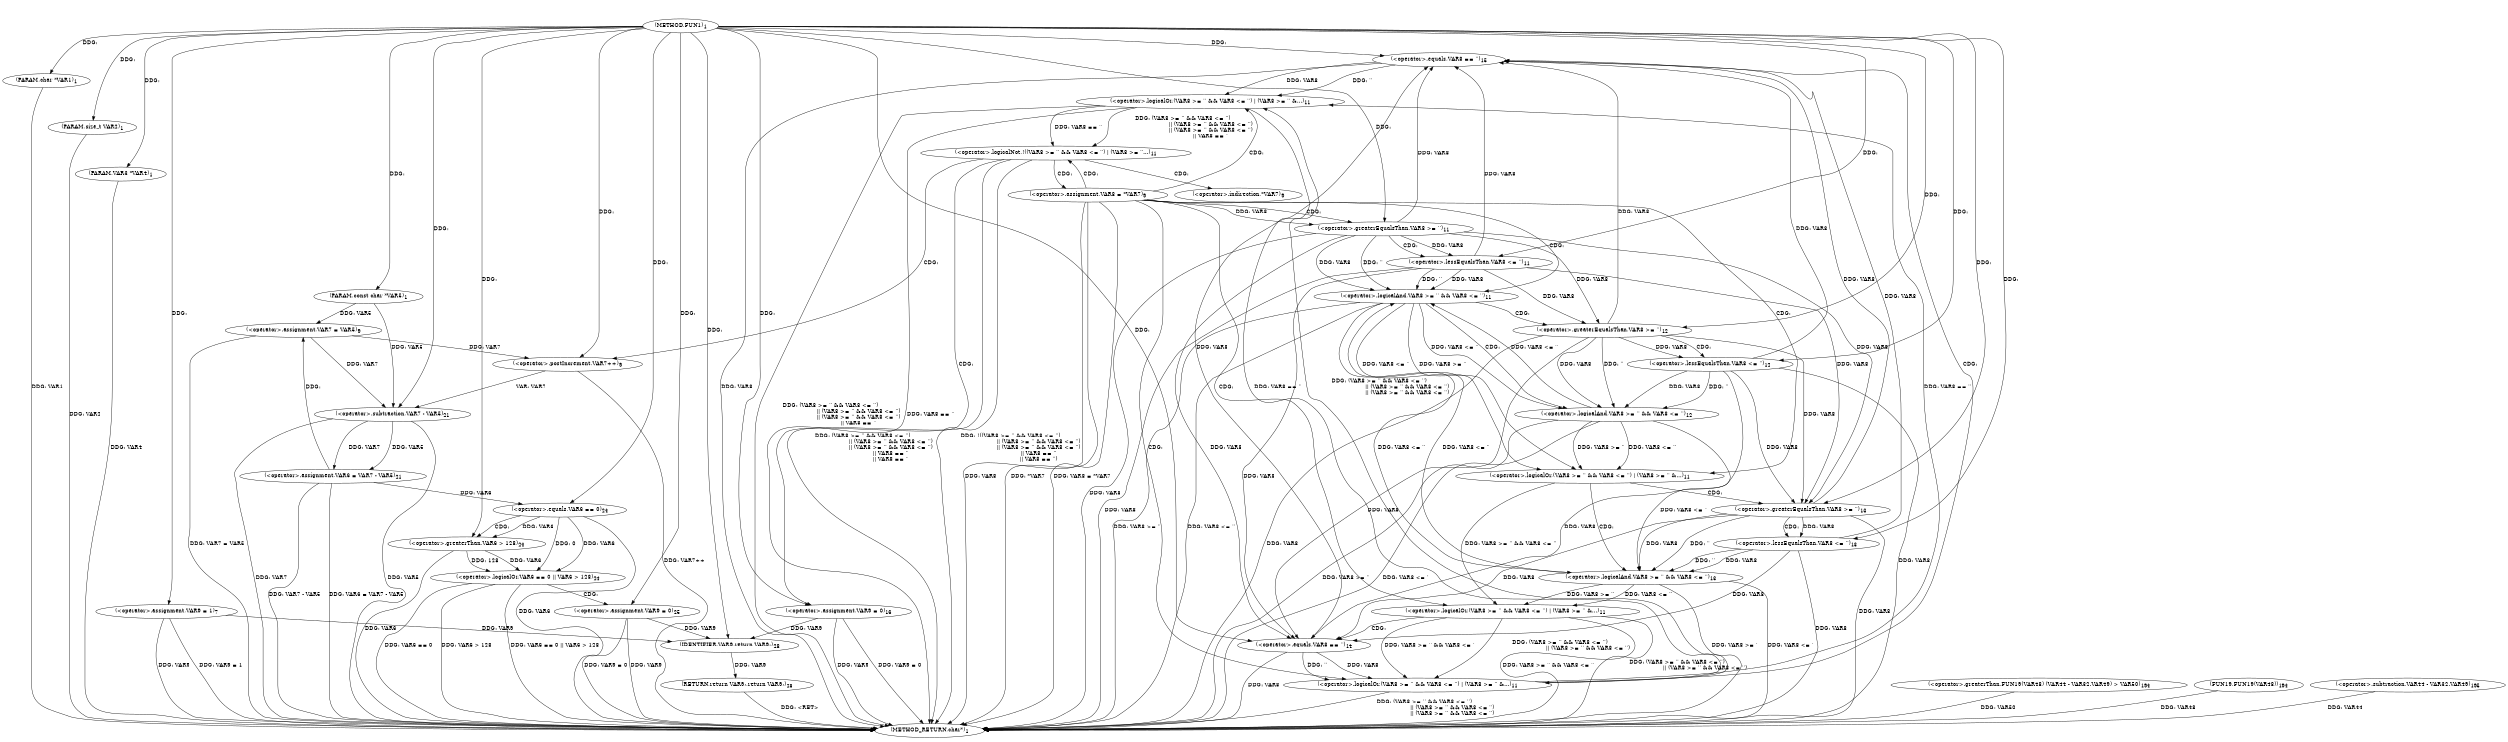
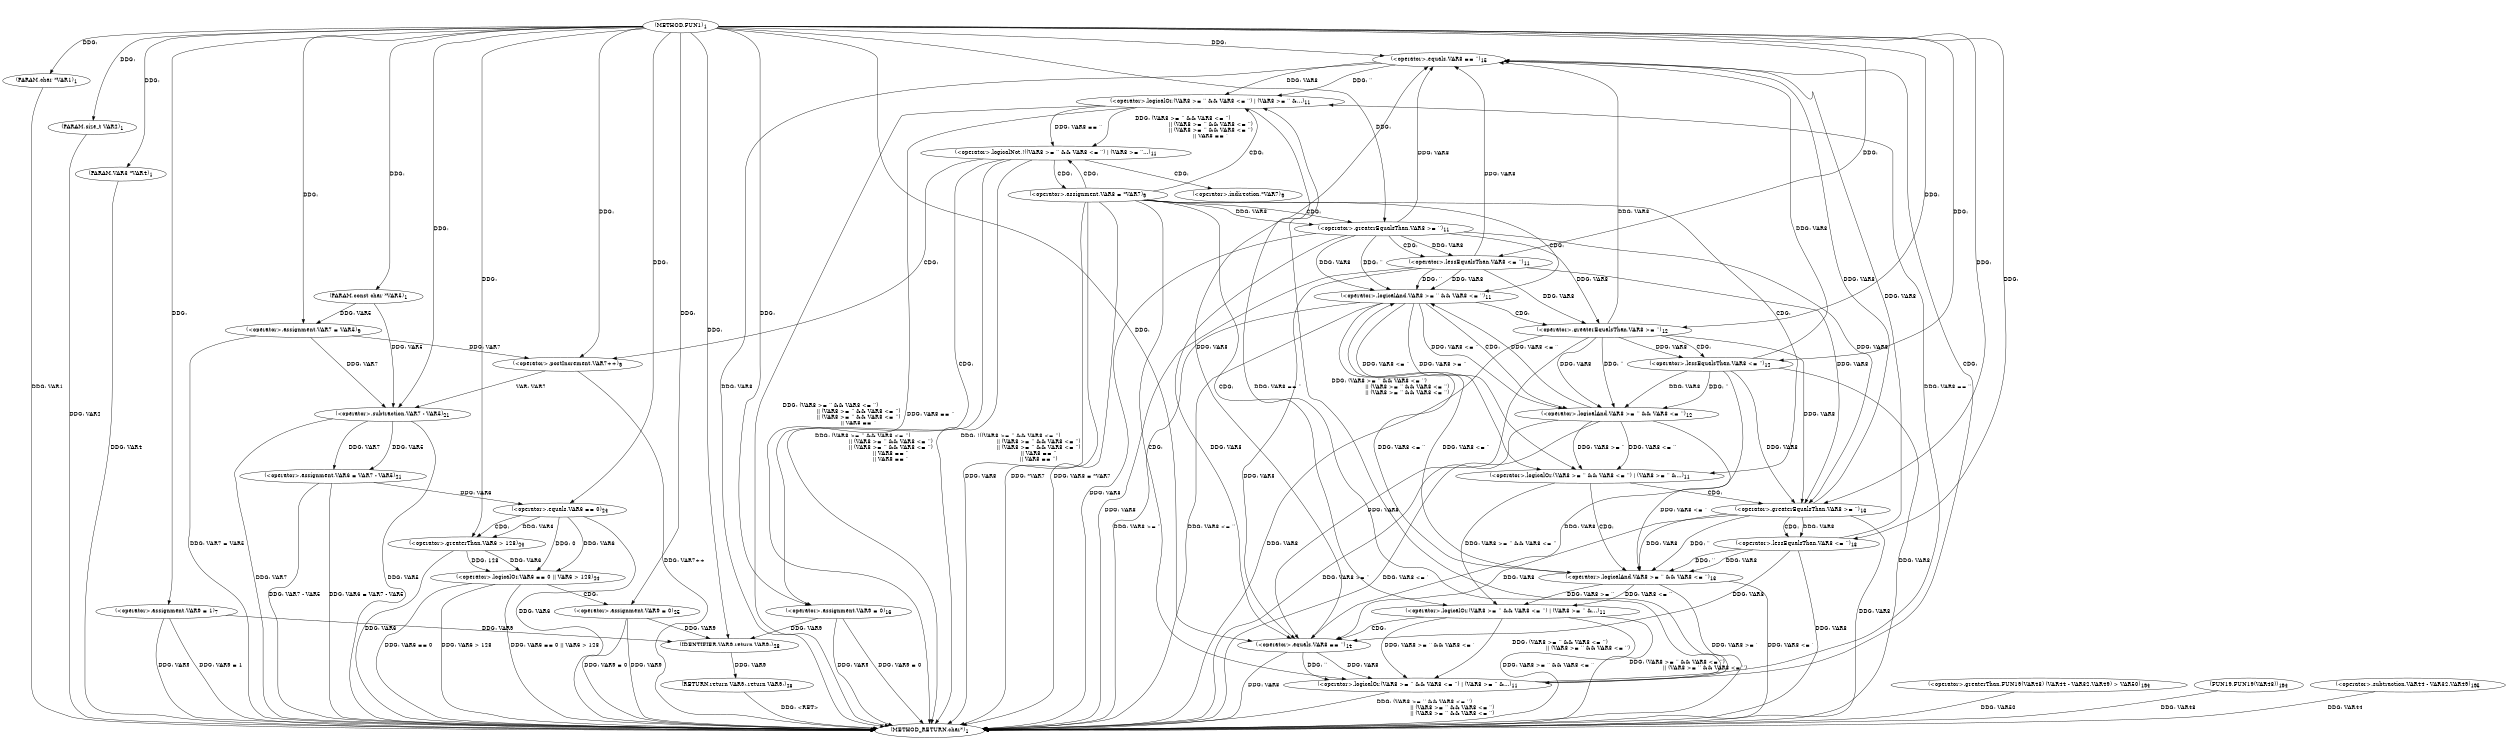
  digraph {
    n1 [label=<(METHOD,FUN1)<SUB>1</SUB>>]
    n2 [label=<(PARAM,char *VAR1)<SUB>1</SUB>>]
    n3 [label=<(PARAM,size_t VAR2)<SUB>1</SUB>>]
    n4 [label=<(PARAM,VAR3 *VAR4)<SUB>1</SUB>>]
    n5 [label=<(PARAM,const char *VAR5)<SUB>1</SUB>>]
    n6 [label=<(&lt;operator&gt;.assignment,VAR9 = 1)<SUB>7</SUB>>]
    n7 [label=<(&lt;operator&gt;.postIncrement,VAR7++)<SUB>9</SUB>>]
    n8 [label=<(IDENTIFIER,VAR9,return VAR9;)<SUB>28</SUB>>]
    n9 [label=<(&lt;operator&gt;.assignment,VAR7 = VAR5)<SUB>9</SUB>>]
    n10 [label=<(&lt;operator&gt;.subtraction,VAR7 - VAR5)<SUB>21</SUB>>]
    n11 [label=<(&lt;operator&gt;.assignment,VAR9 = 0)<SUB>25</SUB>>]
    n12 [label=<(&lt;operator&gt;.equals,VAR6 == 0)<SUB>24</SUB>>]
    n13 [label=<(&lt;operator&gt;.greaterThan,VAR6 &gt; 128)<SUB>24</SUB>>]
    n14 [label=<(&lt;operator&gt;.assignment,VAR9 = 0)<SUB>16</SUB>>]
    n15 [label=<(&lt;operator&gt;.equals,VAR8 == '')<SUB>15</SUB>>]
    n16 [label=<(&lt;operator&gt;.equals,VAR8 == '')<SUB>14</SUB>>]
    n17 [label=<(&lt;operator&gt;.greaterEqualsThan,VAR8 &gt;= '')<SUB>13</SUB>>]
    n18 [label=<(&lt;operator&gt;.lessEqualsThan,VAR8 &lt;= '')<SUB>13</SUB>>]
    n19 [label=<(&lt;operator&gt;.greaterEqualsThan,VAR8 &gt;= '')<SUB>11</SUB>>]
    n20 [label=<(&lt;operator&gt;.lessEqualsThan,VAR8 &lt;= '')<SUB>11</SUB>>]
    n21 [label=<(&lt;operator&gt;.greaterEqualsThan,VAR8 &gt;= '')<SUB>12</SUB>>]
    n22 [label=<(&lt;operator&gt;.lessEqualsThan,VAR8 &lt;= '')<SUB>12</SUB>>]
    n23 [label=<(METHOD_RETURN,char*)<SUB>1</SUB>>]
    n24 [label=<(RETURN,return VAR9;,return VAR9;)<SUB>28</SUB>>]
    n25 [label=<(&lt;operator&gt;.assignment,VAR6 = VAR7 - VAR5)<SUB>21</SUB>>]
    n26 [label=<(&lt;operator&gt;.logicalOr,VAR6 == 0 || VAR6 &gt; 128)<SUB>24</SUB>>]
    n27 [label=<(&lt;operator&gt;.logicalOr,(VAR8 &gt;= '' &amp;&amp; VAR8 &lt;= '') | (VAR8 &gt;= '' &amp;...)<SUB>11</SUB>>]
    n28 [label=<(&lt;operator&gt;.logicalOr,(VAR8 &gt;= '' &amp;&amp; VAR8 &lt;= '') | (VAR8 &gt;= '' &amp;...)<SUB>11</SUB>>]
    n29 [label=<(&lt;operator&gt;.logicalAnd,VAR8 &gt;= '' &amp;&amp; VAR8 &lt;= '')<SUB>13</SUB>>]
    n30 [label=<(&lt;operator&gt;.logicalAnd,VAR8 &gt;= '' &amp;&amp; VAR8 &lt;= '')<SUB>11</SUB>>]
    n31 [label=<(&lt;operator&gt;.logicalAnd,VAR8 &gt;= '' &amp;&amp; VAR8 &lt;= '')<SUB>12</SUB>>]
    n32 [label=<(&lt;operator&gt;.greaterThan,FUN19(VAR48) 						(VAR44 - VAR32.VAR49) &gt; VAR50)<SUB>194</SUB>>]
    n33 [label=<(&lt;operator&gt;.assignment,VAR8 = *VAR7)<SUB>9</SUB>>]
    n34 [label=<(&lt;operator&gt;.logicalNot,!((VAR8 &gt;= '' &amp;&amp; VAR8 &lt;= '') | (VAR8 &gt;= ''...)<SUB>11</SUB>>]
    n35 [label=<(&lt;operator&gt;.logicalOr,(VAR8 &gt;= '' &amp;&amp; VAR8 &lt;= '') | (VAR8 &gt;= '' &amp;...)<SUB>11</SUB>>]
    n36 [label=<(&lt;operator&gt;.logicalOr,(VAR8 &gt;= '' &amp;&amp; VAR8 &lt;= '') | (VAR8 &gt;= '' &amp;...)<SUB>11</SUB>>]
    n37 [label=<(&lt;operator&gt;.indirection,*VAR7)<SUB>9</SUB>>]
    n38 [label=<(FUN19,FUN19(VAR48))<SUB>194</SUB>>]
    n39 [label=<(&lt;operator&gt;.subtraction,VAR44 - VAR32.VAR49)<SUB>195</SUB>>]
    n1 -> n2 [label="DDG: "]
    n1 -> n3 [label="DDG: "]
    n1 -> n4 [label="DDG: "]
    n1 -> n5 [label="DDG: "]
    n1 -> n6 [label="DDG: "]
    n1 -> n7 [label="DDG: "]
    n1 -> n8 [label="DDG: "]
-   n25 -> n9 [label="DDG: "]
+   n1 -> n9 [label="DDG: "]
    n1 -> n10 [label="DDG: "]
    n1 -> n11 [label="DDG: "]
    n1 -> n12 [label="DDG: "]
    n1 -> n13 [label="DDG: "]
    n1 -> n14 [label="DDG: "]
    n1 -> n15 [label="DDG: "]
    n1 -> n16 [label="DDG: "]
    n1 -> n17 [label="DDG: "]
    n1 -> n18 [label="DDG: "]
    n1 -> n19 [label="DDG: "]
    n1 -> n20 [label="DDG: "]
    n1 -> n21 [label="DDG: "]
    n1 -> n22 [label="DDG: "]
    n2 -> n23 [label="DDG: VAR1"]
    n3 -> n23 [label="DDG: VAR2"]
    n4 -> n23 [label="DDG: VAR4"]
    n5 -> n9 [label="DDG: VAR5"]
    n5 -> n10 [label="DDG: VAR5"]
    n6 -> n8 [label="DDG: VAR9"]
    n6 -> n23 [label="DDG: VAR9"]
    n6 -> n23 [label="DDG: VAR9 = 1"]
    n7 -> n10 [label="VAR: VAR7"]
    n7 -> n23 [label="DDG: VAR7++"]
    n8 -> n24 [label="DDG: VAR9"]
    n9 -> n7 [label="DDG: VAR7"]
    n9 -> n10 [label="DDG: VAR7"]
    n9 -> n23 [label="DDG: VAR7 = VAR5"]
    n10 -> n23 [label="DDG: VAR7"]
    n10 -> n23 [label="DDG: VAR5"]
    n10 -> n25 [label="DDG: VAR7"]
    n10 -> n25 [label="DDG: VAR5"]
    n11 -> n8 [label="DDG: VAR9"]
    n11 -> n23 [label="DDG: VAR9"]
    n11 -> n23 [label="DDG: VAR9 = 0"]
    n12 -> n13 [label="DDG: VAR6"]
    n12 -> n13 [label="CDG: "]
    n12 -> n23 [label="DDG: VAR6"]
    n12 -> n26 [label="DDG: VAR6"]
    n12 -> n26 [label="DDG: 0"]
    n13 -> n23 [label="DDG: VAR6"]
    n13 -> n26 [label="DDG: VAR6"]
    n13 -> n26 [label="DDG: 128"]
    n14 -> n8 [label="DDG: VAR9"]
    n14 -> n23 [label="DDG: VAR9"]
    n14 -> n23 [label="DDG: VAR9 = 0"]
    n15 -> n23 [label="DDG: VAR8"]
    n15 -> n27 [label="DDG: VAR8"]
    n15 -> n27 [label="DDG: ''"]
    n16 -> n15 [label="DDG: VAR8"]
    n16 -> n23 [label="DDG: VAR8"]
    n16 -> n28 [label="DDG: VAR8"]
    n16 -> n28 [label="DDG: ''"]
    n17 -> n15 [label="DDG: VAR8"]
    n17 -> n16 [label="DDG: VAR8"]
    n17 -> n18 [label="DDG: VAR8"]
    n17 -> n18 [label="CDG: "]
    n17 -> n23 [label="DDG: VAR8"]
    n17 -> n29 [label="DDG: VAR8"]
    n17 -> n29 [label="DDG: ''"]
    n18 -> n15 [label="DDG: VAR8"]
    n18 -> n16 [label="DDG: VAR8"]
    n18 -> n23 [label="DDG: VAR8"]
    n18 -> n29 [label="DDG: VAR8"]
    n18 -> n29 [label="DDG: ''"]
    n19 -> n15 [label="DDG: VAR8"]
    n19 -> n16 [label="DDG: VAR8"]
    n19 -> n17 [label="DDG: VAR8"]
    n19 -> n20 [label="DDG: VAR8"]
    n19 -> n20 [label="CDG: "]
    n19 -> n21 [label="DDG: VAR8"]
    n19 -> n23 [label="DDG: VAR8"]
    n19 -> n30 [label="DDG: VAR8"]
    n19 -> n30 [label="DDG: ''"]
    n20 -> n15 [label="DDG: VAR8"]
    n20 -> n16 [label="DDG: VAR8"]
    n20 -> n17 [label="DDG: VAR8"]
    n20 -> n21 [label="DDG: VAR8"]
    n20 -> n23 [label="DDG: VAR8"]
    n20 -> n30 [label="DDG: VAR8"]
    n20 -> n30 [label="DDG: ''"]
    n21 -> n15 [label="DDG: VAR8"]
    n21 -> n16 [label="DDG: VAR8"]
    n21 -> n17 [label="DDG: VAR8"]
    n21 -> n22 [label="DDG: VAR8"]
    n21 -> n22 [label="CDG: "]
    n21 -> n23 [label="DDG: VAR8"]
    n21 -> n31 [label="DDG: VAR8"]
    n21 -> n31 [label="DDG: ''"]
    n22 -> n15 [label="DDG: VAR8"]
    n22 -> n16 [label="DDG: VAR8"]
    n22 -> n17 [label="DDG: VAR8"]
    n22 -> n23 [label="DDG: VAR8"]
    n22 -> n31 [label="DDG: VAR8"]
    n22 -> n31 [label="DDG: ''"]
    n24 -> n23 [label="DDG: &lt;RET&gt;"]
    n25 -> n12 [label="DDG: VAR6"]
    n25 -> n23 [label="DDG: VAR7 - VAR5"]
    n25 -> n23 [label="DDG: VAR6 = VAR7 - VAR5"]
    n26 -> n11 [label="CDG: "]
    n26 -> n23 [label="DDG: VAR6 == 0"]
    n26 -> n23 [label="DDG: VAR6 &gt; 128"]
    n26 -> n23 [label="DDG: VAR6 == 0 || VAR6 &gt; 128"]
    n27 -> n23 [label="DDG: (VAR8 &gt;= '' &amp;&amp; VAR8 &lt;= '')\n				|| (VAR8 &gt;= '' &amp;&amp; VAR8 &lt;= '')\n				|| (VAR8 &gt;= '' &amp;&amp; VAR8 &lt;= '')\n				|| VAR8 == ''"]
    n27 -> n23 [label="DDG: VAR8 == ''"]
    n27 -> n28 [label="DDG: VAR8 == ''"]
    n27 -> n34 [label="DDG: (VAR8 &gt;= '' &amp;&amp; VAR8 &lt;= '')\n				|| (VAR8 &gt;= '' &amp;&amp; VAR8 &lt;= '')\n				|| (VAR8 &gt;= '' &amp;&amp; VAR8 &lt;= '')\n				|| VAR8 == ''"]
    n27 -> n34 [label="DDG: VAR8 == ''"]
    n28 -> n15 [label="CDG: "]
    n28 -> n23 [label="DDG: (VAR8 &gt;= '' &amp;&amp; VAR8 &lt;= '')\n				|| (VAR8 &gt;= '' &amp;&amp; VAR8 &lt;= '')\n				|| (VAR8 &gt;= '' &amp;&amp; VAR8 &lt;= '')"]
    n28 -> n27 [label="DDG: (VAR8 &gt;= '' &amp;&amp; VAR8 &lt;= '')\n				|| (VAR8 &gt;= '' &amp;&amp; VAR8 &lt;= '')\n				|| (VAR8 &gt;= '' &amp;&amp; VAR8 &lt;= '')"]
    n28 -> n27 [label="DDG: VAR8 == ''"]
    n29 -> n23 [label="DDG: VAR8 &gt;= ''"]
    n29 -> n23 [label="DDG: VAR8 &lt;= ''"]
    n29 -> n30 [label="DDG: VAR8 &lt;= ''"]
    n29 -> n35 [label="DDG: VAR8 &gt;= ''"]
    n29 -> n35 [label="DDG: VAR8 &lt;= ''"]
    n30 -> n21 [label="CDG: "]
    n30 -> n23 [label="DDG: VAR8 &gt;= ''"]
    n30 -> n23 [label="DDG: VAR8 &lt;= ''"]
    n30 -> n29 [label="DDG: VAR8 &lt;= ''"]
    n30 -> n31 [label="DDG: VAR8 &lt;= ''"]
    n30 -> n31 [label="CDG: "]
    n30 -> n36 [label="DDG: VAR8 &gt;= ''"]
    n30 -> n36 [label="DDG: VAR8 &lt;= ''"]
    n31 -> n23 [label="DDG: VAR8 &gt;= ''"]
    n31 -> n23 [label="DDG: VAR8 &lt;= ''"]
    n31 -> n29 [label="DDG: VAR8 &lt;= ''"]
    n31 -> n30 [label="DDG: VAR8 &lt;= ''"]
    n31 -> n36 [label="DDG: VAR8 &gt;= ''"]
    n31 -> n36 [label="DDG: VAR8 &lt;= ''"]
    n32 -> n23 [label="DDG: VAR50"]
    n33 -> n19 [label="DDG: VAR8"]
    n33 -> n19 [label="CDG: "]
    n33 -> n23 [label="DDG: VAR8"]
    n33 -> n23 [label="DDG: *VAR7"]
    n33 -> n23 [label="DDG: VAR8 = *VAR7"]
    n33 -> n27 [label="CDG: "]
    n33 -> n28 [label="CDG: "]
    n33 -> n30 [label="CDG: "]
    n33 -> n34 [label="CDG: "]
    n33 -> n35 [label="CDG: "]
    n33 -> n36 [label="CDG: "]
    n34 -> n7 [label="CDG: "]
    n34 -> n14 [label="CDG: "]
    n34 -> n23 [label="DDG: (VAR8 &gt;= '' &amp;&amp; VAR8 &lt;= '')\n				|| (VAR8 &gt;= '' &amp;&amp; VAR8 &lt;= '')\n				|| (VAR8 &gt;= '' &amp;&amp; VAR8 &lt;= '')\n				|| VAR8 == ''\n				|| VAR8 == ''"]
    n34 -> n23 [label="DDG: !((VAR8 &gt;= '' &amp;&amp; VAR8 &lt;= '')\n				|| (VAR8 &gt;= '' &amp;&amp; VAR8 &lt;= '')\n				|| (VAR8 &gt;= '' &amp;&amp; VAR8 &lt;= '')\n				|| VAR8 == ''\n				|| VAR8 == '')"]
    n34 -> n33 [label="CDG: "]
    n34 -> n37 [label="CDG: "]
    n35 -> n16 [label="CDG: "]
    n35 -> n23 [label="DDG: (VAR8 &gt;= '' &amp;&amp; VAR8 &lt;= '')\n				|| (VAR8 &gt;= '' &amp;&amp; VAR8 &lt;= '')"]
    n35 -> n23 [label="DDG: VAR8 &gt;= '' &amp;&amp; VAR8 &lt;= ''"]
    n35 -> n28 [label="DDG: (VAR8 &gt;= '' &amp;&amp; VAR8 &lt;= '')\n				|| (VAR8 &gt;= '' &amp;&amp; VAR8 &lt;= '')"]
    n35 -> n28 [label="DDG: VAR8 &gt;= '' &amp;&amp; VAR8 &lt;= ''"]
    n36 -> n17 [label="CDG: "]
    n36 -> n29 [label="CDG: "]
    n36 -> n35 [label="DDG: VAR8 &gt;= '' &amp;&amp; VAR8 &lt;= ''"]
    n38 -> n23 [label="DDG: VAR48"]
    n39 -> n23 [label="DDG: VAR44"]
  }
